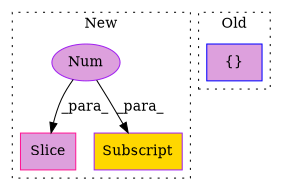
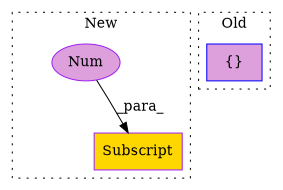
  digraph {
    node [color=purple fillcolor=plum s=6814 shape=box style=filled]
-   n1 [a=80 color=deeppink l=2 label=Slice]
    n2 [a=63 fillcolor=gold l="15,0" label=Subscript s="6802,0"]
    n3 [a=76 l=1 label=Num shape=ellipse]
    n4 [a=59 color=blue l="1,0" label="{}" s="4847,4849"]
    subgraph cluster_1 {
      label=New
      style=dotted
-     n1
      n2
      n3
    }
    subgraph cluster_2 {
      label=Old
      style=dotted
      n4
    }
-   n3 -> n1 [label=_para_]
    n3 -> n2 [label=_para_]
  }
